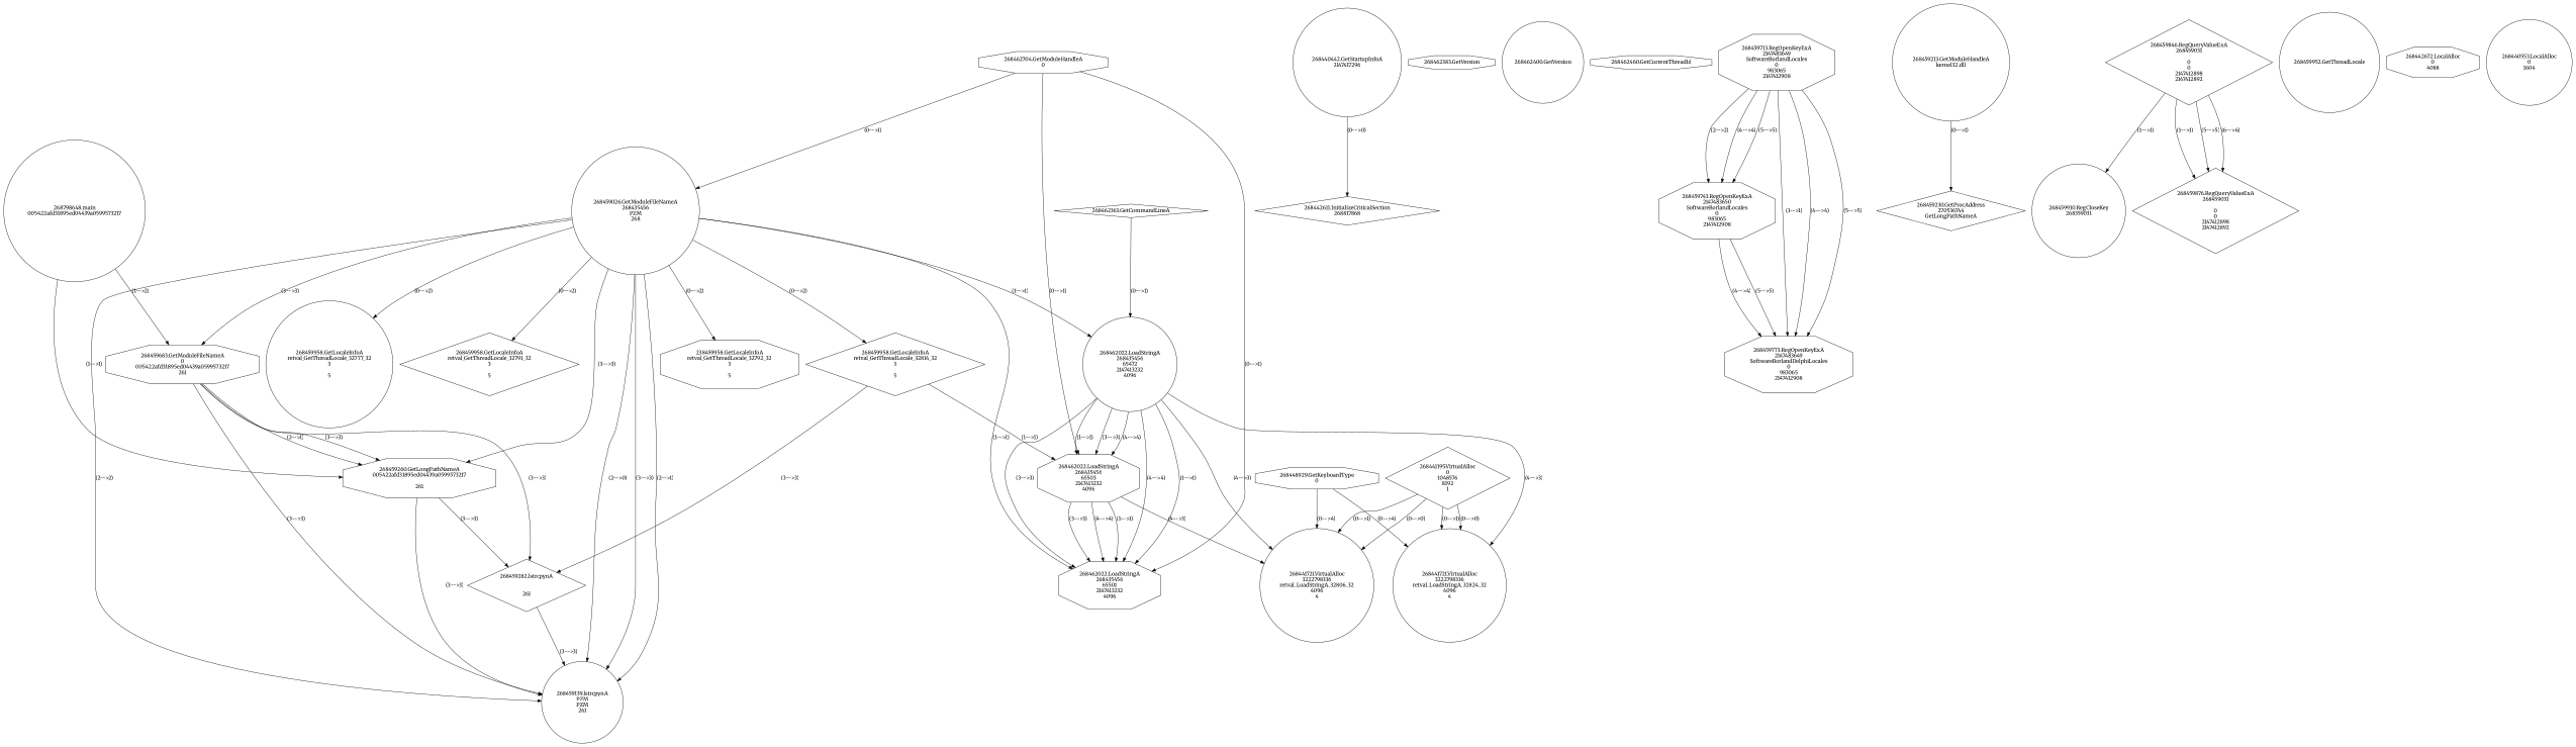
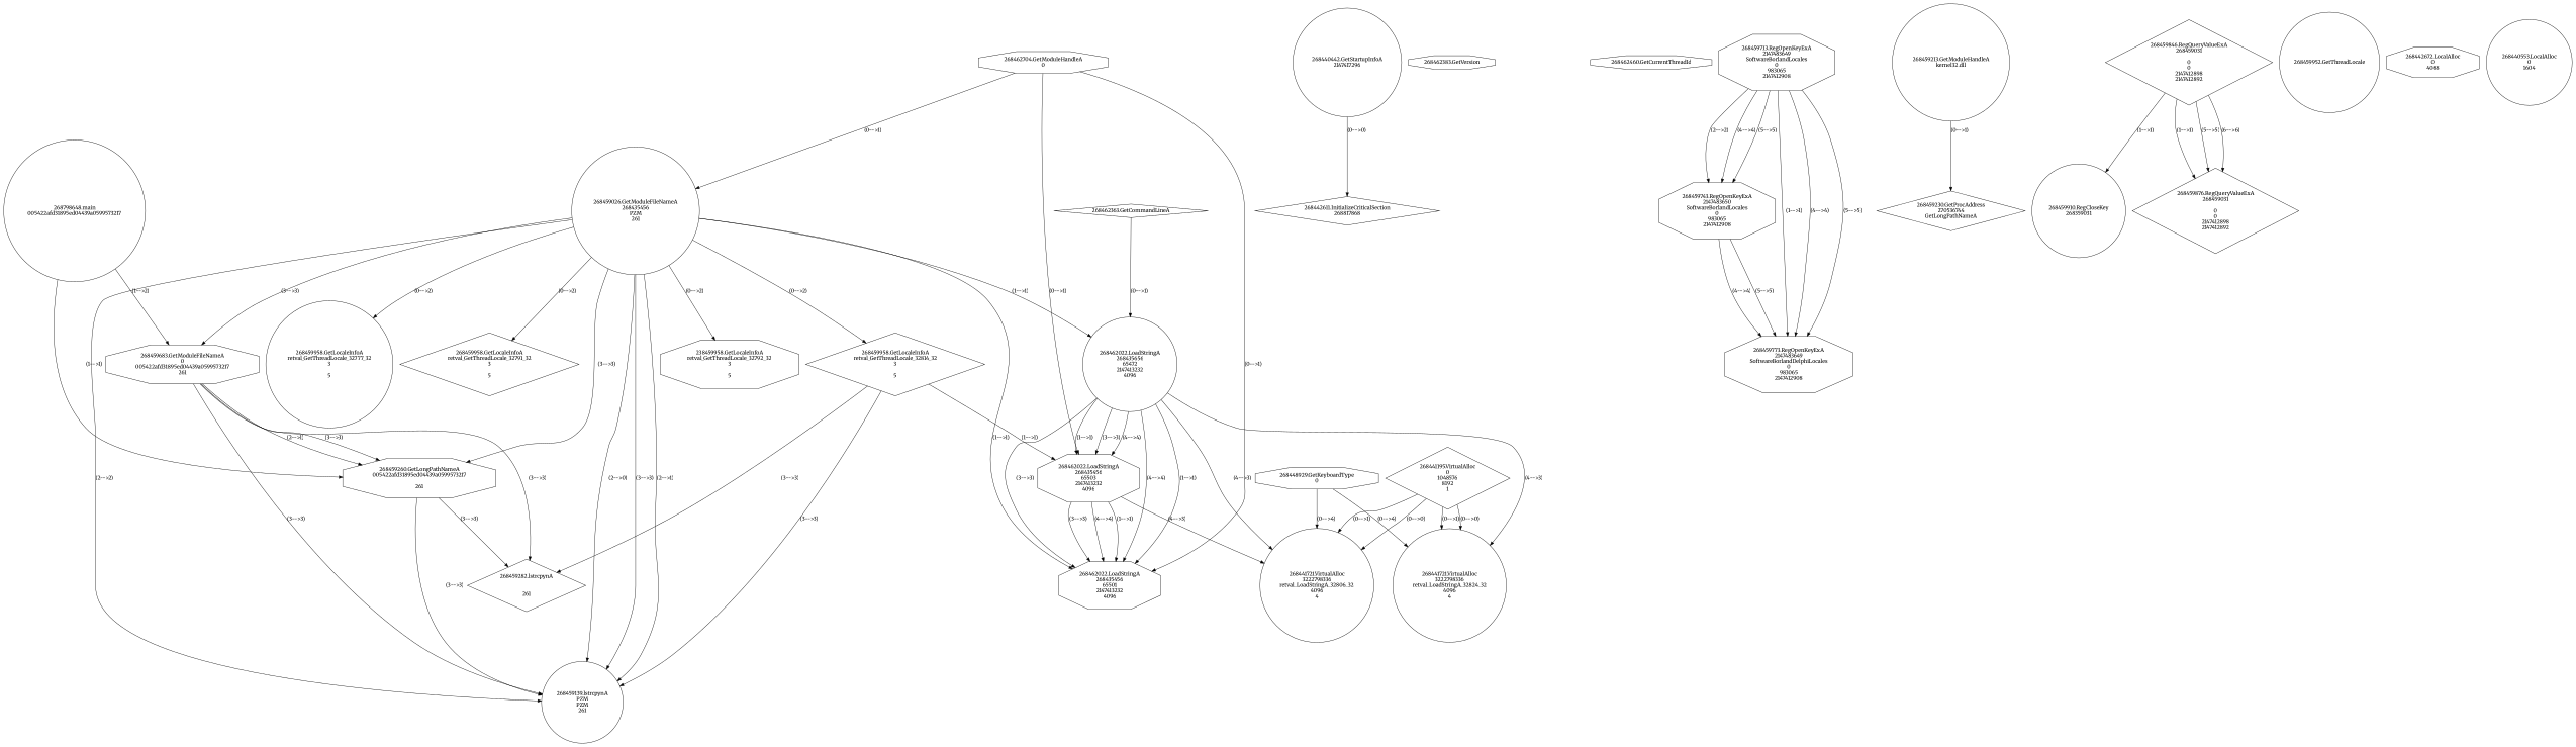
  digraph {
    fontname=Merriweather
    node [fontname=Merriweather shape=circle]
    edge [fontname=Merriweather]
    n1 [label="268798648.main\n005422afd31895ed04439a0599573217"]
    n2 [label="268459683.GetModuleFileNameA\n0\n005422afd31895ed04439a0599573217\n261" shape=octagon]
    n3 [label="268459260.GetLongPathNameA\n005422afd31895ed04439a0599573217\n\n261" shape=octagon]
    n4 [label="268459282.lstrcpynA\n\n\n261" shape=diamond]
    n5 [label="268459139.lstrcpynA\nPZM\nPZM\n261"]
    n6 [label="268462704.GetModuleHandleA\n0" shape=octagon]
-   n7 [label="268459026.GetModuleFileNameA\n268435456\nPZM\n268"]
+   n7 [label="268459026.GetModuleFileNameA\n268435456\nPZM\n261"]
    n8 [label="268462022.LoadStringA\n268435456\n65503\n2147413232\n4096" shape=octagon]
    n9 [label="268462022.LoadStringA\n268435456\n65501\n2147413232\n4096" shape=octagon]
-   n10 [label="268462022.LoadStringA\n268435456\n65472\n2147413232\n4096"]
+   n10 [label="268462022.LoadStringA\n268435656\n65472\n2147413232\n4096"]
    n11 [label="238459958.GetLocaleInfoA\nretval_GetThreadLocale_32792_32\n3\n\n5" shape=octagon]
    n12 [label="268459958.GetLocaleInfoA\nretval_GetThreadLocale_32814_32\n3\n\n5" shape=diamond]
    n13 [label="268459958.GetLocaleInfoA\nretval_GetThreadLocale_32777_32\n3\n\n5"]
    n14 [label="268459958.GetLocaleInfoA\nretval_GetThreadLocale_32791_32\n3\n\n5" shape=diamond]
    n15 [label="268441721.VirtualAlloc\n3222798336\nretval_LoadStringA_32806_32\n4096\n4"]
    n16 [label="268441721.VirtualAlloc\n3222798336\nretval_LoadStringA_32824_32\n4096\n4"]
    n17 [label="268448929.GetKeyboardType\n0" shape=octagon]
    n18 [label="268462363.GetCommandLineA\n" shape=diamond]
    n19 [label="268440442.GetStartupInfoA\n2147417296"]
    n20 [label="268442611.InitializeCriticalSection\n268817868" shape=diamond]
    n21 [label="268462383.GetVersion\n" shape=octagon]
-   n22 [label="268462400.GetVersion\n"]
    n23 [label="268462460.GetCurrentThreadId\n" shape=octagon]
    n24 [label="268459713.RegOpenKeyExA\n2147483649\nSoftware\Borland\Locales\n0\n983065\n2147412908" shape=octagon]
    n25 [label="268459743.RegOpenKeyExA\n2147483650\nSoftware\Borland\Locales\n0\n983065\n2147412908" shape=octagon]
    n26 [label="268459773.RegOpenKeyExA\n2147483649\nSoftware\Borland\Delphi\Locales\n0\n983065\n2147412908" shape=octagon]
    n27 [label="268459213.GetModuleHandleA\nkernel32.dll"]
    n28 [label="268459230.GetProcAddress\n270536744\nGetLongPathNameA" shape=diamond]
    n29 [label="268459846.RegQueryValueExA\n268459031\n\n0\n0\n2147412898\n2147412892" shape=diamond]
    n30 [label="268459910.RegCloseKey\n268359031"]
    n31 [label="268459876.RegQueryValueExA\n268459031\n\n0\n0\n2147412898\n2147412892" shape=diamond]
    n32 [label="268459952.GetThreadLocale\n"]
    n33 [label="268442672.LocalAlloc\n0\n4088" shape=octagon]
    n34 [label="268441195.VirtualAlloc\n0\n1048576\n8192\n1" shape=diamond]
    n35 [label="268440553.LocalAlloc\n0\n1604"]
    n1 -> n2 [label="(1-->2)"]
    n1 -> n3 [label="(1-->1)"]
    n2 -> n3 [label="(2-->1)"]
    n2 -> n3 [label="(3-->3)"]
    n2 -> n4 [label="(3-->3)"]
    n2 -> n5 [label="(3-->3)"]
    n3 -> n4 [label="(3-->3)"]
    n3 -> n5 [label="(3-->3)"]
-   n4 -> n5 [label="(3-->3)"]
+   n12 -> n5 [label="(3-->3)"]
    n6 -> n7 [label="(0-->1)"]
    n6 -> n8 [label="(0-->1)"]
    n6 -> n9 [label="(0-->1)"]
    n7 -> n2 [label="(3-->3)"]
    n7 -> n3 [label="(3-->3)"]
    n7 -> n5 [label="(2-->1)"]
    n7 -> n5 [label="(2-->2)"]
    n7 -> n5 [label="(3-->3)"]
    n7 -> n5 [label="(2-->0)"]
    n7 -> n9 [label="(1-->1)"]
    n7 -> n10 [label="(1-->1)"]
    n7 -> n11 [label="(0-->2)"]
    n7 -> n12 [label="(0-->2)"]
    n7 -> n13 [label="(0-->2)"]
    n7 -> n14 [label="(0-->2)"]
    n8 -> n9 [label="(1-->1)"]
    n8 -> n9 [label="(3-->3)"]
    n8 -> n9 [label="(4-->4)"]
    n8 -> n15 [label="(4-->3)"]
    n10 -> n8 [label="(1-->1)"]
    n10 -> n8 [label="(3-->3)"]
    n10 -> n8 [label="(4-->4)"]
    n10 -> n9 [label="(1-->1)"]
    n10 -> n9 [label="(3-->3)"]
    n10 -> n9 [label="(4-->4)"]
    n10 -> n15 [label="(4-->3)"]
    n10 -> n16 [label="(4-->3)"]
    n12 -> n4 [label="(3-->3)"]
    n12 -> n8 [label="(1-->1)"]
    n17 -> n15 [label="(0-->4)"]
    n17 -> n16 [label="(0-->4)"]
    n18 -> n10 [label="(0-->1)"]
    n19 -> n20 [label="(0-->0)"]
    n24 -> n25 [label="(2-->2)"]
    n24 -> n25 [label="(4-->4)"]
    n24 -> n25 [label="(5-->5)"]
    n24 -> n26 [label="(1-->1)"]
    n24 -> n26 [label="(4-->4)"]
    n24 -> n26 [label="(5-->5)"]
    n25 -> n26 [label="(4-->4)"]
    n25 -> n26 [label="(5-->5)"]
    n27 -> n28 [label="(0-->1)"]
    n29 -> n30 [label="(1-->1)"]
    n29 -> n31 [label="(1-->1)"]
    n29 -> n31 [label="(5-->5)"]
    n29 -> n31 [label="(6-->6)"]
    n34 -> n15 [label="(0-->1)"]
    n34 -> n15 [label="(0-->0)"]
    n34 -> n16 [label="(0-->1)"]
    n34 -> n16 [label="(0-->0)"]
  }
